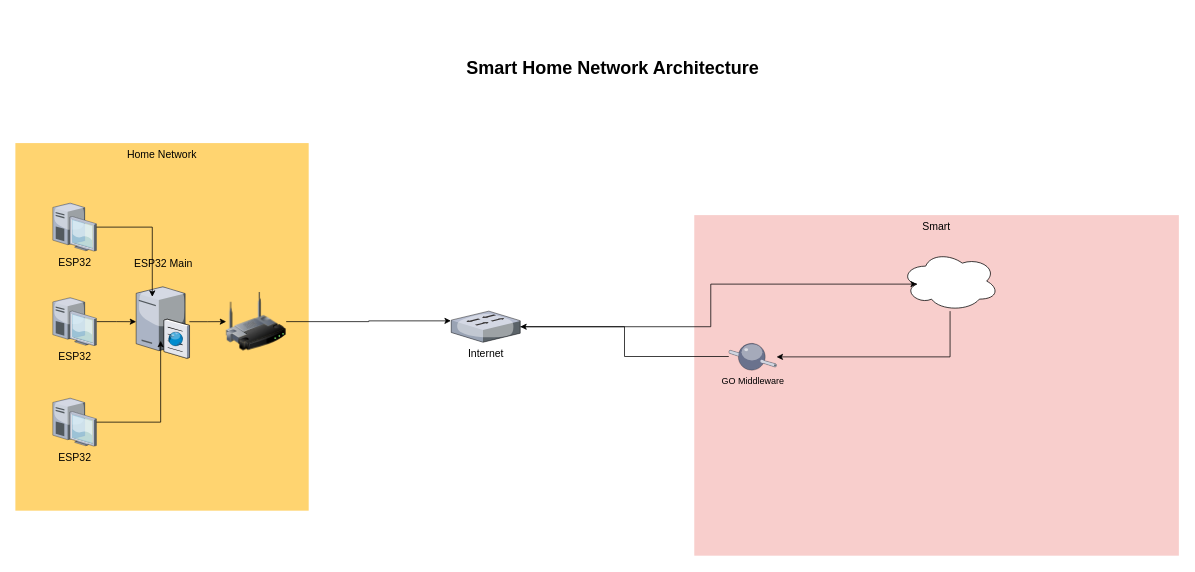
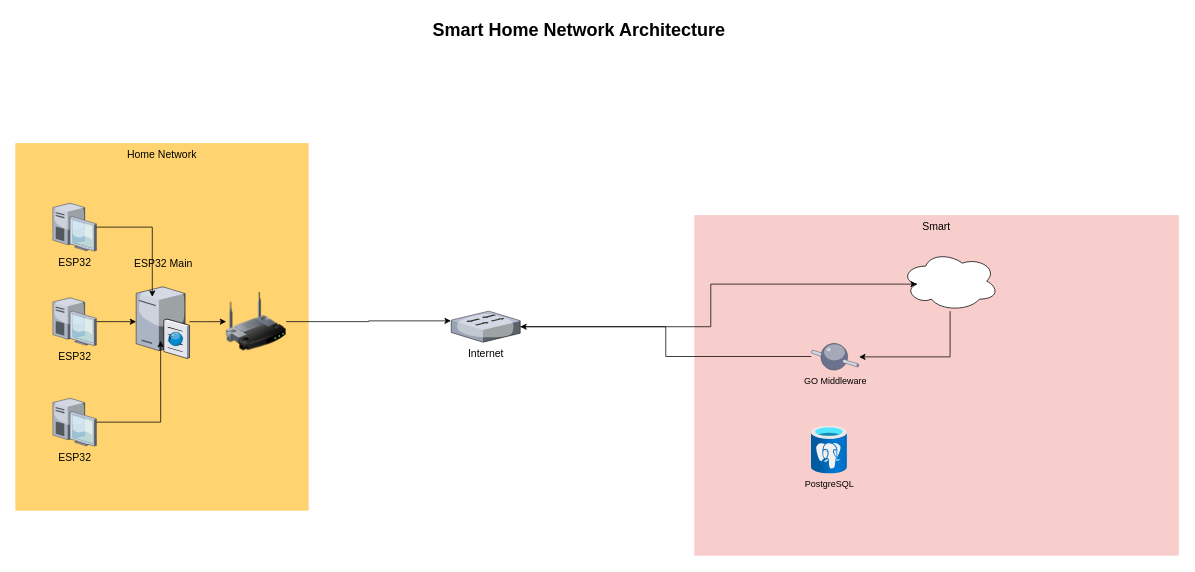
  <mxCell id="0" style=";html=1;" />
  <mxCell id="1" style=";html=1;" parent="0" />
  <mxCell id="2" value="Smart&lt;div&gt;&lt;br&gt;&lt;/div&gt;" style="whiteSpace=wrap;html=1;fillColor=#f8cecc;fontSize=14;strokeColor=none;verticalAlign=top;" parent="1" vertex="1"><mxGeometry x="925" y="286" width="646" height="454" as="geometry" /></mxCell>
  <mxCell id="3" value="Home Network&lt;div&gt;&lt;br&gt;&lt;/div&gt;" style="whiteSpace=wrap;html=1;fillColor=#FFD470;gradientColor=none;fontSize=14;strokeColor=none;verticalAlign=top;" parent="1" vertex="1"><mxGeometry x="20" y="190" width="391" height="490" as="geometry" /></mxCell>
  <mxCell id="4" value="ESP32&lt;div&gt;&lt;span style=&quot;color: rgba(0, 0, 0, 0); font-family: monospace; font-size: 0px; text-align: start;&quot;&gt;%3CmxGraphModel%3E%3Croot%3E%3CmxCell%20id%3D%220%22%2F%3E%3CmxCell%20id%3D%221%22%20parent%3D%220%22%2F%3E%3CmxCell%20id%3D%222%22%20value%3D%22%22%20style%3D%22verticalLabelPosition%3Dbottom%3Baspect%3Dfixed%3Bhtml%3D1%3BverticalAlign%3Dtop%3BstrokeColor%3Dnone%3Bshape%3Dmxgraph.citrix.router%3BfillColor%3D%2366B2FF%3BgradientColor%3D%230066CC%3BfontSize%3D14%3B%22%20vertex%3D%221%22%20parent%3D%221%22%3E%3CmxGeometry%20x%3D%22973%22%20y%3D%22587%22%20width%3D%2255%22%20height%3D%2236.5%22%20as%3D%22geometry%22%2F%3E%3C%2FmxCell%3E%3C%2Froot%3E%3C%2FmxGraphModel%3E&lt;/span&gt;&lt;/div&gt;" style="verticalLabelPosition=bottom;aspect=fixed;html=1;verticalAlign=top;strokeColor=none;shape=mxgraph.citrix.desktop;fillColor=#66B2FF;gradientColor=#0066CC;fontSize=14;" parent="1" vertex="1"><mxGeometry x="69.88" y="270" width="58.12" height="64" as="geometry" /></mxCell>
  <mxCell id="5" value="" style="edgeStyle=orthogonalEdgeStyle;rounded=0;orthogonalLoop=1;jettySize=auto;html=1;" parent="1" source="6" target="13" edge="1"><mxGeometry relative="1" as="geometry" /></mxCell>
  <mxCell id="6" value="ESP32 Main&lt;div&gt;&lt;br&gt;&lt;/div&gt;" style="verticalLabelPosition=top;aspect=fixed;html=1;verticalAlign=bottom;strokeColor=none;shape=mxgraph.citrix.cache_server;fillColor=#66B2FF;gradientColor=#0066CC;fontSize=14;labelPosition=center;align=center;" parent="1" vertex="1"><mxGeometry x="181" y="379.25" width="71" height="97.5" as="geometry" /></mxCell>
- <mxCell id="7" value="Smart Home Network Architecture" style="text;strokeColor=none;fillColor=none;html=1;fontSize=24;fontStyle=1;verticalAlign=middle;align=center;" parent="1" vertex="1"><mxGeometry x="385" y="70" width="861" height="40" as="geometry" /></mxCell>
+ <mxCell id="7" value="Smart Home Network Architecture" style="text;strokeColor=none;fillColor=none;html=1;fontSize=24;fontStyle=1;verticalAlign=middle;align=center;" parent="1" vertex="1"><mxGeometry x="340" y="20" width="861" height="40" as="geometry" /></mxCell>
  <mxCell id="8" value="" style="edgeStyle=orthogonalEdgeStyle;rounded=0;orthogonalLoop=1;jettySize=auto;html=1;" parent="1" source="9" target="6" edge="1"><mxGeometry relative="1" as="geometry" /></mxCell>
  <mxCell id="9" value="ESP32&lt;div&gt;&lt;span style=&quot;color: rgba(0, 0, 0, 0); font-family: monospace; font-size: 0px; text-align: start;&quot;&gt;%3CmxGraphModel%3E%3Croot%3E%3CmxCell%20id%3D%220%22%2F%3E%3CmxCell%20id%3D%221%22%20parent%3D%220%22%2F%3E%3CmxCell%20id%3D%222%22%20value%3D%22%22%20style%3D%22verticalLabelPosition%3Dbottom%3Baspect%3Dfixed%3Bhtml%3D1%3BverticalAlign%3Dtop%3BstrokeColor%3Dnone%3Bshape%3Dmxgraph.citrix.router%3BfillColor%3D%2366B2FF%3BgradientColor%3D%230066CC%3BfontSize%3D14%3B%22%20vertex%3D%221%22%20parent%3D%221%22%3E%3CmxGeometry%20x%3D%22973%22%20y%3D%22587%22%20width%3D%2255%22%20height%3D%2236.5%22%20as%3D%22geometry%22%2F%3E%3C%2FmxCell%3E%3C%2Froot%3E%3C%2FmxGraphModel%3E&lt;/span&gt;&lt;/div&gt;" style="verticalLabelPosition=bottom;aspect=fixed;html=1;verticalAlign=top;strokeColor=none;shape=mxgraph.citrix.desktop;fillColor=#66B2FF;gradientColor=#0066CC;fontSize=14;" parent="1" vertex="1"><mxGeometry x="69.88" y="396" width="58.12" height="64" as="geometry" /></mxCell>
  <mxCell id="10" value="ESP32&lt;div&gt;&lt;span style=&quot;color: rgba(0, 0, 0, 0); font-family: monospace; font-size: 0px; text-align: start;&quot;&gt;%3CmxGraphModel%3E%3Croot%3E%3CmxCell%20id%3D%220%22%2F%3E%3CmxCell%20id%3D%221%22%20parent%3D%220%22%2F%3E%3CmxCell%20id%3D%222%22%20value%3D%22%22%20style%3D%22verticalLabelPosition%3Dbottom%3Baspect%3Dfixed%3Bhtml%3D1%3BverticalAlign%3Dtop%3BstrokeColor%3Dnone%3Bshape%3Dmxgraph.citrix.router%3BfillColor%3D%2366B2FF%3BgradientColor%3D%230066CC%3BfontSize%3D14%3B%22%20vertex%3D%221%22%20parent%3D%221%22%3E%3CmxGeometry%20x%3D%22973%22%20y%3D%22587%22%20width%3D%2255%22%20height%3D%2236.5%22%20as%3D%22geometry%22%2F%3E%3C%2FmxCell%3E%3C%2Froot%3E%3C%2FmxGraphModel%3E&lt;/span&gt;&lt;/div&gt;" style="verticalLabelPosition=bottom;aspect=fixed;html=1;verticalAlign=top;strokeColor=none;shape=mxgraph.citrix.desktop;fillColor=#66B2FF;gradientColor=#0066CC;fontSize=14;" parent="1" vertex="1"><mxGeometry x="69.88" y="530" width="58.12" height="64" as="geometry" /></mxCell>
  <mxCell id="11" style="edgeStyle=orthogonalEdgeStyle;rounded=0;orthogonalLoop=1;jettySize=auto;html=1;entryX=0.303;entryY=0.161;entryDx=0;entryDy=0;entryPerimeter=0;" parent="1" source="4" target="6" edge="1"><mxGeometry relative="1" as="geometry" /></mxCell>
  <mxCell id="12" style="edgeStyle=orthogonalEdgeStyle;rounded=0;orthogonalLoop=1;jettySize=auto;html=1;entryX=0.46;entryY=0.762;entryDx=0;entryDy=0;entryPerimeter=0;" parent="1" source="10" target="6" edge="1"><mxGeometry relative="1" as="geometry" /></mxCell>
  <mxCell id="13" value="" style="image;html=1;image=img/lib/clip_art/networking/Wireless_Router_128x128.png" parent="1" vertex="1"><mxGeometry x="301" y="388" width="80" height="80" as="geometry" /></mxCell>
  <mxCell id="14" value="Internet&lt;div&gt;&lt;br&gt;&lt;/div&gt;" style="verticalLabelPosition=bottom;aspect=fixed;html=1;verticalAlign=top;strokeColor=none;shape=mxgraph.citrix.switch;fillColor=#66B2FF;gradientColor=#0066CC;fontSize=14;" vertex="1" parent="1"><mxGeometry x="601" y="414" width="92" height="41.5" as="geometry" /></mxCell>
  <mxCell id="15" value="" style="ellipse;shape=cloud;whiteSpace=wrap;html=1;" vertex="1" parent="1"><mxGeometry x="1201" y="334" width="130" height="80" as="geometry" /></mxCell>
  <mxCell id="16" style="edgeStyle=orthogonalEdgeStyle;rounded=0;orthogonalLoop=1;jettySize=auto;html=1;entryX=-0.005;entryY=0.313;entryDx=0;entryDy=0;entryPerimeter=0;" edge="1" parent="1" source="13" target="14"><mxGeometry relative="1" as="geometry" /></mxCell>
  <mxCell id="17" style="edgeStyle=orthogonalEdgeStyle;rounded=0;orthogonalLoop=1;jettySize=auto;html=1;entryX=0.16;entryY=0.55;entryDx=0;entryDy=0;entryPerimeter=0;" edge="1" parent="1" source="14" target="15"><mxGeometry relative="1" as="geometry" /></mxCell>
+ <mxCell id="18" value="PostgreSQL&lt;div&gt;&lt;br&gt;&lt;/div&gt;" style="image;aspect=fixed;html=1;points=[];align=center;fontSize=12;image=img/lib/azure2/databases/Azure_Database_PostgreSQL_Server.svg;labelBackgroundColor=none;" vertex="1" parent="1"><mxGeometry x="1081" y="567" width="48" height="64" as="geometry" /></mxCell>
  <mxCell id="19" value="" style="edgeStyle=orthogonalEdgeStyle;rounded=0;orthogonalLoop=1;jettySize=auto;html=1;" edge="1" parent="1" source="20" target="14"><mxGeometry relative="1" as="geometry" /></mxCell>
- <mxCell id="20" value="GO Middleware&lt;div&gt;&lt;br&gt;&lt;/div&gt;" style="verticalLabelPosition=bottom;sketch=0;aspect=fixed;html=1;verticalAlign=top;strokeColor=none;align=center;outlineConnect=0;shape=mxgraph.citrix.middleware;" vertex="1" parent="1"><mxGeometry x="971" y="455.5" width="63.71" height="38" as="geometry" /></mxCell>
+ <mxCell id="20" value="GO Middleware&lt;div&gt;&lt;br&gt;&lt;/div&gt;" style="verticalLabelPosition=bottom;sketch=0;aspect=fixed;html=1;verticalAlign=top;strokeColor=none;align=center;outlineConnect=0;shape=mxgraph.citrix.middleware;" vertex="1" parent="1"><mxGeometry x="1081" y="455.5" width="63.71" height="38" as="geometry" /></mxCell>
  <mxCell id="21" style="edgeStyle=orthogonalEdgeStyle;rounded=0;orthogonalLoop=1;jettySize=auto;html=1;" edge="1" parent="1" source="15" target="20"><mxGeometry relative="1" as="geometry"><Array as="points"><mxPoint x="1266" y="475" /></Array></mxGeometry></mxCell>
